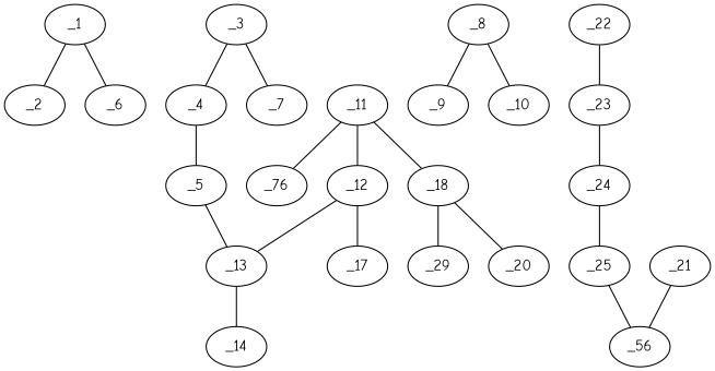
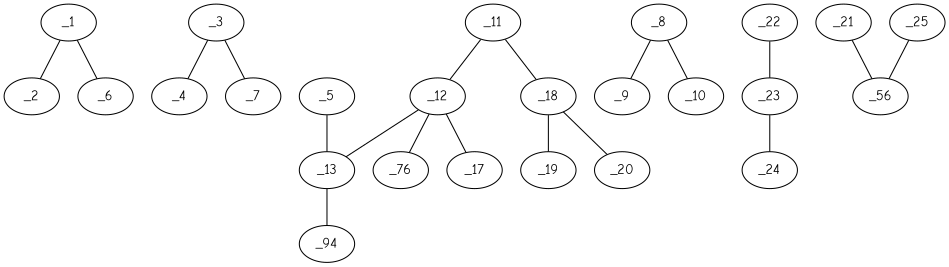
  graph {
    fontname="Comic Neue"
    node [charge=0 chem=1 fontname="Comic Neue" symbol="C  " x=5.4641 y=-3.25]
    edge [fontname="Comic Neue" valence=1]
    _1 [x=8.0622 y=-4.25]
    _2 [x=7.1961 y=-4.75]
    _6 [x=8.0622]
    _3 [x=6.3301 y=-4.25]
    _4 [x=6.3301]
    _7 [chem=22 symbol="F  " y=-4.75]
    _5 [x=7.1961 y=-2.75]
    _13 [x=2.866 y=-1.25]
    _8 [y=-2.75]
    _9 [chem=5 symbol="S  " x=4.5981]
    _10 [chem=4 symbol="N  " y=-1.75]
    n12 [label=_76 x=4.5981 y=-0.25]
    _11 [x=3.7321 y=0.25]
    _12 [x=2.866 y=-0.25]
    _18 [x=3.7321 y=1.25]
    _17 [chem=7 symbol="Cl " x=2 y=0.25]
-   _19 [chem=2 symbol="O  " x=2.866 y=1.75 label=_29]
+   _19 [chem=2 symbol="O  " x=2.866 y=1.75]
    _20 [chem=2 symbol="O  " x=4.5981 y=1.75]
-   _14 [x=3.732 y=-1.75]
+   _14 [x=3.732 y=-1.75 label=_94]
    _22 [x=4.5981 y=2.75]
    _23 [x=3.7321 y=3.25]
    _24 [x=3.7321 y=4.25]
    _21 [y=3.25]
    n24 [label=_56 y=4.25]
    _25 [x=4.5981 y=4.75]
    _1 -- _2
    _1 -- _6 [valence=2]
    _3 -- _4
    _3 -- _7
-   _4 -- _5 [valence=2]
    _5 -- _13
    _13 -- _14 [valence=2]
    _8 -- _9 [valence=2]
    _8 -- _10
-   _11 -- n12
+   _12 -- n12
    _11 -- _12 [valence=2]
    _11 -- _18
    _12 -- _13
    _12 -- _17
    _18 -- _19 [valence=2]
    _18 -- _20
    _22 -- _23
    _23 -- _24
-   _24 -- _25
    _21 -- n24
    _25 -- n24
  }
